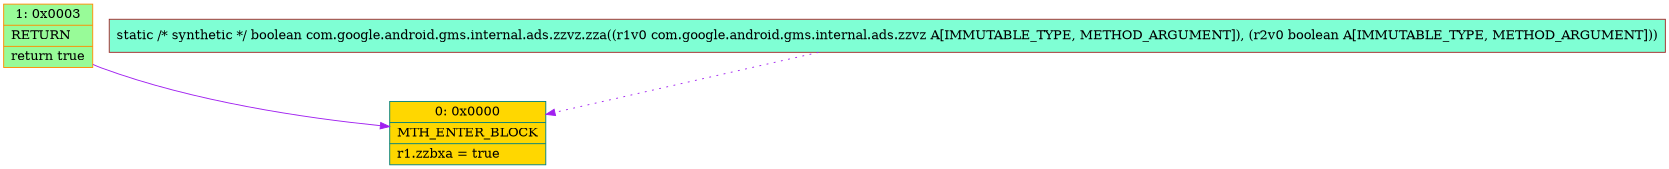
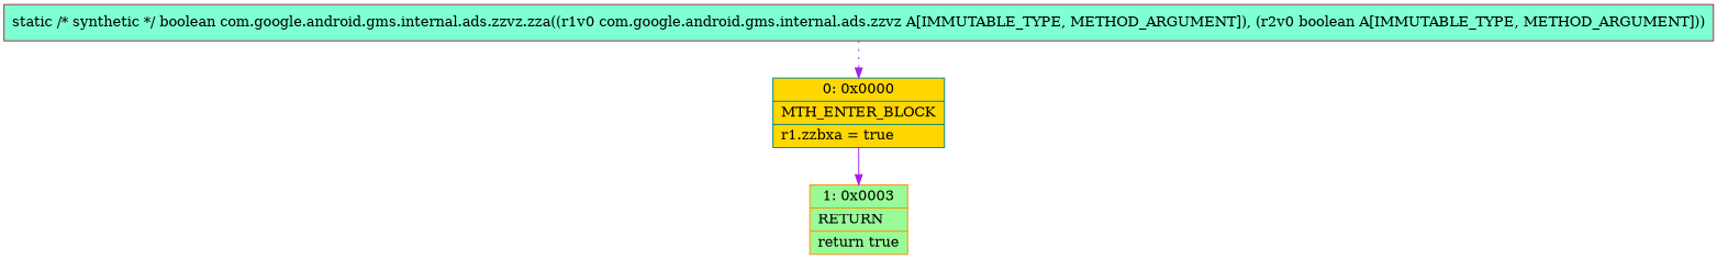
  digraph {
    node [shape=record style=filled]
    edge [color=purple]
    n1 [label="{0\:\ 0x0000|MTH_ENTER_BLOCK\l|r1.zzbxa = true\l}" fillcolor=gold color=teal]
    n2 [label="{1\:\ 0x0003|RETURN\l|return true\l}" fillcolor=palegreen color=darkorange]
    n3 [label="{static \/* synthetic *\/ boolean com.google.android.gms.internal.ads.zzvz.zza((r1v0 com.google.android.gms.internal.ads.zzvz A[IMMUTABLE_TYPE, METHOD_ARGUMENT]), (r2v0 boolean A[IMMUTABLE_TYPE, METHOD_ARGUMENT])) }" fillcolor=aquamarine color=brown]
-   n2 -> n1 [style=solid]
+   n1 -> n2 [style=solid]
    n3 -> n1 [style=dotted]
  }
